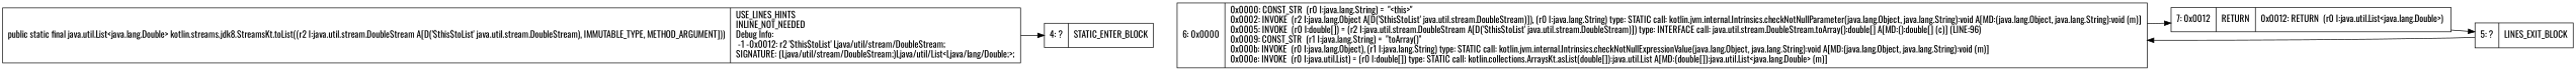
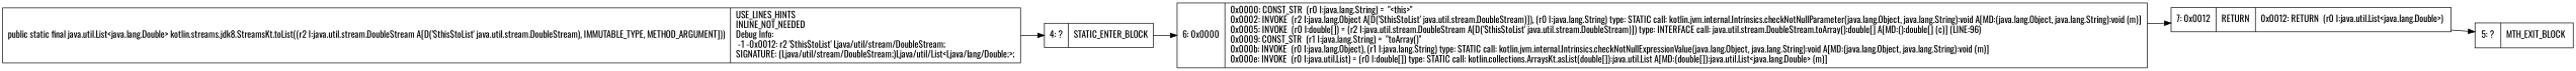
  digraph {
    fontname=Oswald
    rankdir=LR
    node [fontname=Oswald shape=record]
    edge [fontname=Oswald]
    n1 [label="{4\:\ ?|STATIC_ENTER_BLOCK\l}"]
    n2 [label="{6\:\ 0x0000|0x0000: CONST_STR  (r0 I:java.lang.String) =  \"\<this\>\" \l0x0002: INVOKE  (r2 I:java.lang.Object A[D('$this$toList' java.util.stream.DoubleStream)]), (r0 I:java.lang.String) type: STATIC call: kotlin.jvm.internal.Intrinsics.checkNotNullParameter(java.lang.Object, java.lang.String):void A[MD:(java.lang.Object, java.lang.String):void (m)]\l0x0005: INVOKE  (r0 I:double[]) = (r2 I:java.util.stream.DoubleStream A[D('$this$toList' java.util.stream.DoubleStream)]) type: INTERFACE call: java.util.stream.DoubleStream.toArray():double[] A[MD:():double[] (c)] (LINE:96)\l0x0009: CONST_STR  (r1 I:java.lang.String) =  \"toArray()\" \l0x000b: INVOKE  (r0 I:java.lang.Object), (r1 I:java.lang.String) type: STATIC call: kotlin.jvm.internal.Intrinsics.checkNotNullExpressionValue(java.lang.Object, java.lang.String):void A[MD:(java.lang.Object, java.lang.String):void (m)]\l0x000e: INVOKE  (r0 I:java.util.List) = (r0 I:double[]) type: STATIC call: kotlin.collections.ArraysKt.asList(double[]):java.util.List A[MD:(double[]):java.util.List\<java.lang.Double\> (m)]\l}"]
    n3 [label="{7\:\ 0x0012|RETURN\l|0x0012: RETURN  (r0 I:java.util.List\<java.lang.Double\>) \l}"]
-   n4 [label="{5\:\ ?|LINES_EXIT_BLOCK\l}"]
+   n4 [label="{5\:\ ?|MTH_EXIT_BLOCK\l}"]
    n5 [label="{public static final java.util.List\<java.lang.Double\> kotlin.streams.jdk8.StreamsKt.toList((r2 I:java.util.stream.DoubleStream A[D('$this$toList' java.util.stream.DoubleStream), IMMUTABLE_TYPE, METHOD_ARGUMENT]))  | USE_LINES_HINTS\lINLINE_NOT_NEEDED\lDebug Info:\l  \-1 \-0x0012: r2 '$this$toList' Ljava\/util\/stream\/DoubleStream;\lSIGNATURE: (Ljava\/util\/stream\/DoubleStream;)Ljava\/util\/List\<Ljava\/lang\/Double;\>;\l}"]
-   n4 -> n2
+   n1 -> n2
    n2 -> n3
    n3 -> n4
    n5 -> n1
  }
